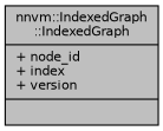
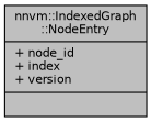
  digraph {
-   n1 [color=black fillcolor=grey75 fontcolor=black fontname=Helvetica fontsize=10 height=0.2 label="{nnvm::IndexedGraph\l::IndexedGraph\n|+ node_id\l+ index\l+ version\l|}" shape=record style=filled width=0.4]
+   n1 [color=black fillcolor=grey75 fontcolor=black fontname=Helvetica fontsize=10 height=0.2 label="{nnvm::IndexedGraph\l::NodeEntry\n|+ node_id\l+ index\l+ version\l|}" shape=record style=filled width=0.4]
  }
